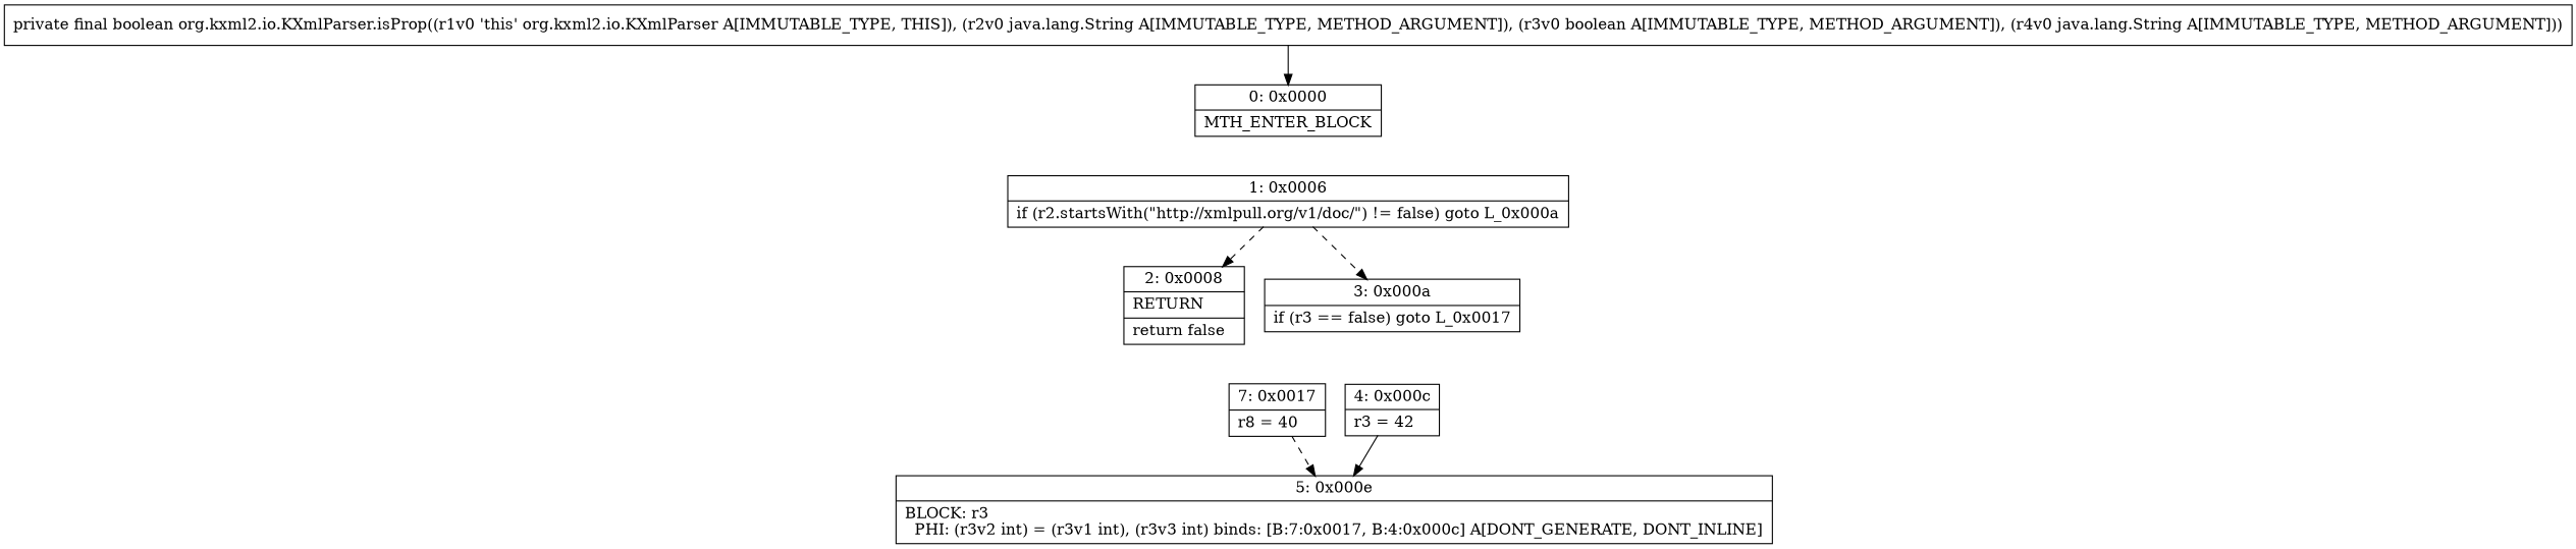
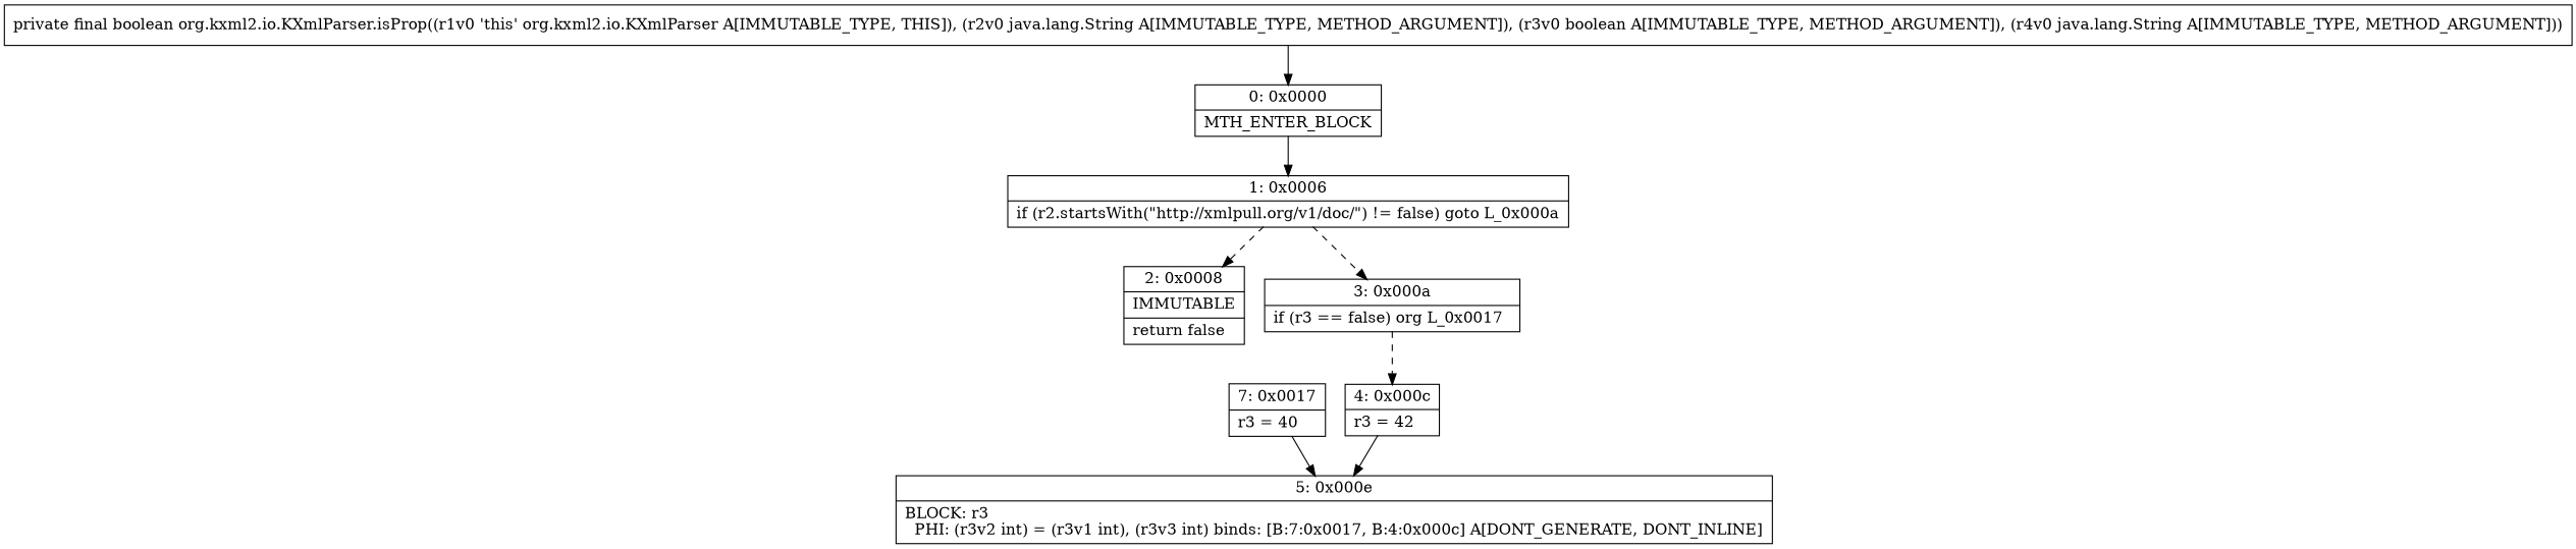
  digraph {
    node [shape=record]
    n1 [label="{0\:\ 0x0000|MTH_ENTER_BLOCK\l}"]
    n2 [label="{1\:\ 0x0006|if (r2.startsWith(\"http:\/\/xmlpull.org\/v1\/doc\/\") != false) goto L_0x000a\l}"]
-   n3 [label="{2\:\ 0x0008|RETURN\l|return false\l}"]
-   n4 [label="{3\:\ 0x000a|if (r3 == false) goto L_0x0017\l}"]
+   n3 [label="{2\:\ 0x0008|IMMUTABLE\l|return false\l}"]
+   n4 [label="{3\:\ 0x000a|if (r3 == false) org L_0x0017\l}"]
    n5 [label="{4\:\ 0x000c|r3 = 42\l}"]
    n6 [label="{5\:\ 0x000e|BLOCK: r3 \l  PHI: (r3v2 int) = (r3v1 int), (r3v3 int) binds: [B:7:0x0017, B:4:0x000c] A[DONT_GENERATE, DONT_INLINE]\l}"]
-   n7 [label="{7\:\ 0x0017|r8 = 40\l}"]
+   n7 [label="{7\:\ 0x0017|r3 = 40\l}"]
    n8 [label="{private final boolean org.kxml2.io.KXmlParser.isProp((r1v0 'this' org.kxml2.io.KXmlParser A[IMMUTABLE_TYPE, THIS]), (r2v0 java.lang.String A[IMMUTABLE_TYPE, METHOD_ARGUMENT]), (r3v0 boolean A[IMMUTABLE_TYPE, METHOD_ARGUMENT]), (r4v0 java.lang.String A[IMMUTABLE_TYPE, METHOD_ARGUMENT])) }"]
+   n1 -> n2
    n2 -> n3 [style=dashed]
    n2 -> n4 [style=dashed]
+   n4 -> n5 [style=dashed]
    n5 -> n6
-   n7 -> n6 [style=dashed]
+   n7 -> n6
    n8 -> n1
  }
